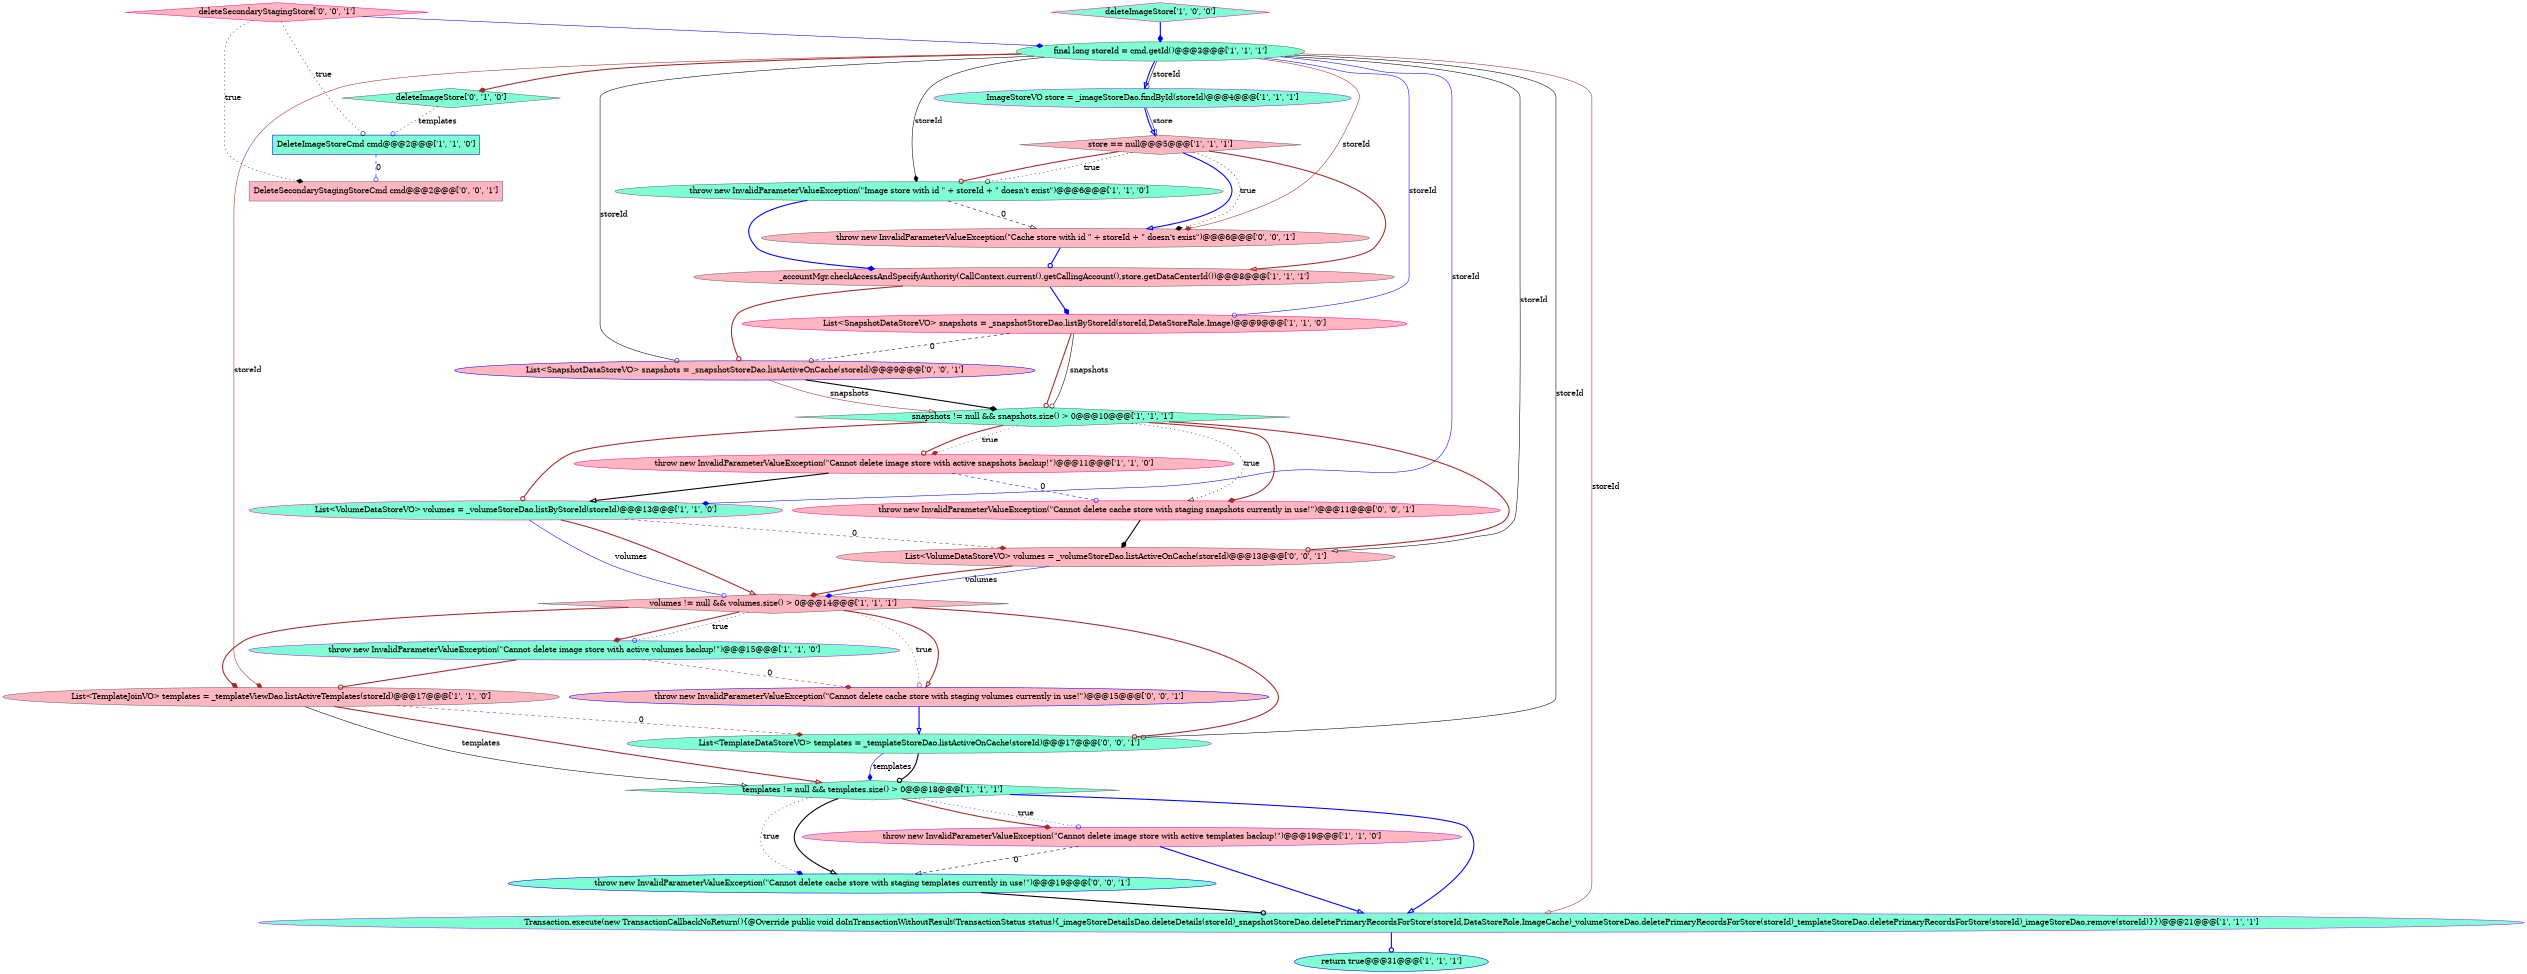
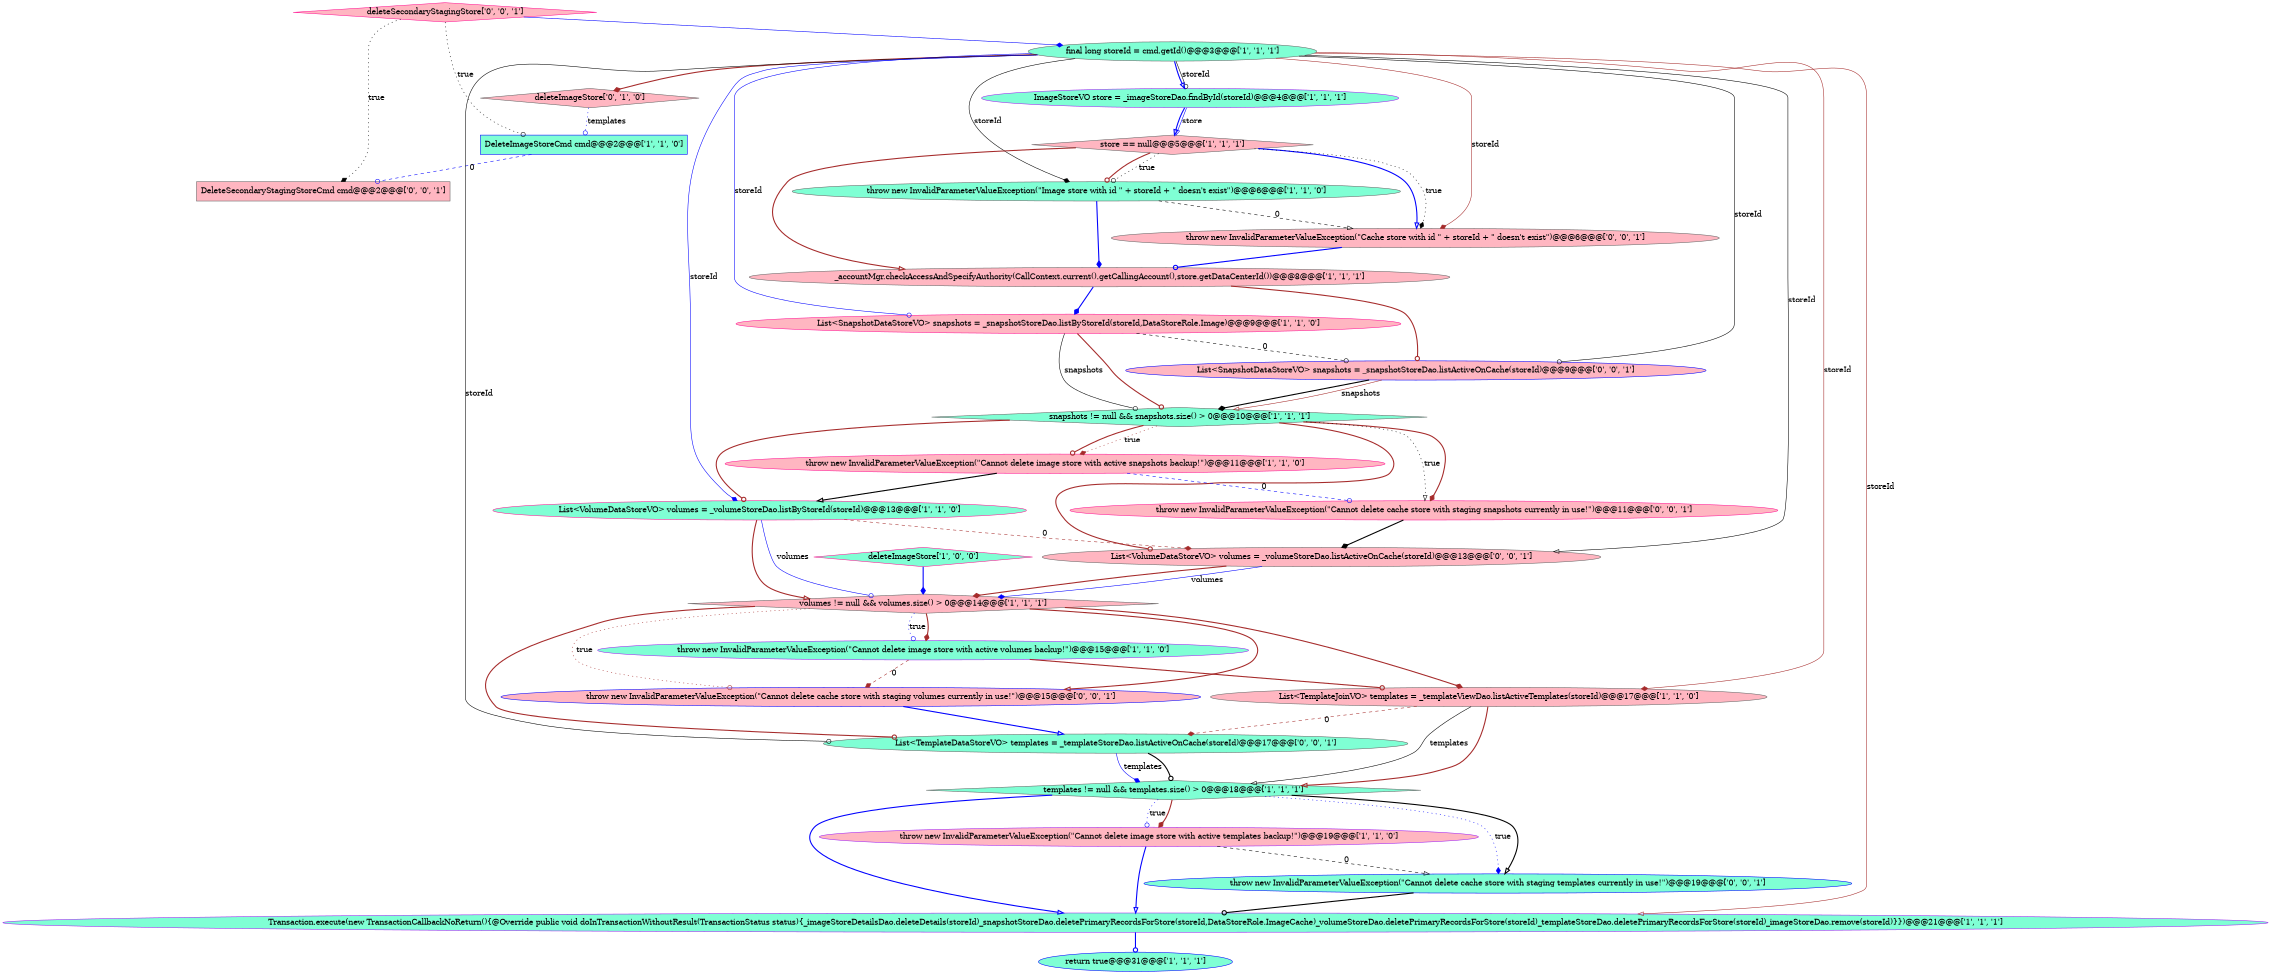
  digraph {
    node [color=gray40 fillcolor=lightpink shape=ellipse style=filled]
    edge [arrowhead=odot color=brown style=bold]
-   n1 [fillcolor=aquamarine label="deleteImageStore['0', '1', '0']" shape=diamond]
+   n1 [label="deleteImageStore['0', '1', '0']" shape=diamond]
    n2 [color=blue fillcolor=aquamarine label="DeleteImageStoreCmd cmd@@@2@@@['1', '1', '0']" shape=box]
    n3 [fillcolor=aquamarine label="final long storeId = cmd.getId()@@@3@@@['1', '1', '1']"]
    n4 [label="List<TemplateJoinVO> templates = _templateViewDao.listActiveTemplates(storeId)@@@17@@@['1', '1', '0']"]
    n5 [color=deeppink label="List<SnapshotDataStoreVO> snapshots = _snapshotStoreDao.listByStoreId(storeId,DataStoreRole.Image)@@@9@@@['1', '1', '0']"]
    n6 [color=blue label="List<SnapshotDataStoreVO> snapshots = _snapshotStoreDao.listActiveOnCache(storeId)@@@9@@@['0', '0', '1']"]
    n7 [color=purple fillcolor=aquamarine label="Transaction.execute(new TransactionCallbackNoReturn(){@Override public void doInTransactionWithoutResult(TransactionStatus status){_imageStoreDetailsDao.deleteDetails(storeId)_snapshotStoreDao.deletePrimaryRecordsForStore(storeId,DataStoreRole.ImageCache)_volumeStoreDao.deletePrimaryRecordsForStore(storeId)_templateStoreDao.deletePrimaryRecordsForStore(storeId)_imageStoreDao.remove(storeId)}})@@@21@@@['1', '1', '1']"]
    n8 [fillcolor=aquamarine label="throw new InvalidParameterValueException(\"Image store with id \" + storeId + \" doesn't exist\")@@@6@@@['1', '1', '0']"]
    n9 [fillcolor=aquamarine label="List<TemplateDataStoreVO> templates = _templateStoreDao.listActiveOnCache(storeId)@@@17@@@['0', '0', '1']"]
    n10 [label="throw new InvalidParameterValueException(\"Cache store with id \" + storeId + \" doesn't exist\")@@@6@@@['0', '0', '1']"]
    n11 [color=deeppink fillcolor=aquamarine label="List<VolumeDataStoreVO> volumes = _volumeStoreDao.listByStoreId(storeId)@@@13@@@['1', '1', '0']"]
    n12 [color=purple fillcolor=aquamarine label="ImageStoreVO store = _imageStoreDao.findById(storeId)@@@4@@@['1', '1', '1']"]
    n13 [label="List<VolumeDataStoreVO> volumes = _volumeStoreDao.listActiveOnCache(storeId)@@@13@@@['0', '0', '1']"]
    n14 [label="DeleteSecondaryStagingStoreCmd cmd@@@2@@@['0', '0', '1']" shape=box]
    n15 [color=purple fillcolor=aquamarine label="throw new InvalidParameterValueException(\"Cannot delete image store with active volumes backup!\")@@@15@@@['1', '1', '0']"]
    n16 [color=blue label="throw new InvalidParameterValueException(\"Cannot delete cache store with staging volumes currently in use!\")@@@15@@@['0', '0', '1']"]
    n17 [fillcolor=aquamarine label="templates != null && templates.size() > 0@@@18@@@['1', '1', '1']" shape=diamond]
    n18 [fillcolor=aquamarine label="snapshots != null && snapshots.size() > 0@@@10@@@['1', '1', '1']" shape=diamond]
    n19 [color=deeppink label="throw new InvalidParameterValueException(\"Cannot delete cache store with staging snapshots currently in use!\")@@@11@@@['0', '0', '1']"]
    n20 [color=deeppink label="throw new InvalidParameterValueException(\"Cannot delete image store with active snapshots backup!\")@@@11@@@['1', '1', '0']"]
    n21 [color=purple label="throw new InvalidParameterValueException(\"Cannot delete image store with active templates backup!\")@@@19@@@['1', '1', '0']"]
    n22 [color=blue fillcolor=aquamarine label="throw new InvalidParameterValueException(\"Cannot delete cache store with staging templates currently in use!\")@@@19@@@['0', '0', '1']"]
    n23 [color=blue fillcolor=aquamarine label="return true@@@31@@@['1', '1', '1']"]
    n24 [label="_accountMgr.checkAccessAndSpecifyAuthority(CallContext.current().getCallingAccount(),store.getDataCenterId())@@@8@@@['1', '1', '1']"]
    n25 [label="volumes != null && volumes.size() > 0@@@14@@@['1', '1', '1']" shape=diamond]
    n26 [label="store == null@@@5@@@['1', '1', '1']" shape=diamond]
    n27 [color=deeppink label="deleteSecondaryStagingStore['0', '0', '1']" shape=diamond]
    n28 [color=deeppink fillcolor=aquamarine label="deleteImageStore['1', '0', '0']" shape=diamond]
    n1 -> n2 [color=blue label=templates style=dotted]
    n2 -> n14 [color=blue label=0 style=dashed]
    n3 -> n1 [arrowhead=diamond]
    n3 -> n4 [arrowhead=diamond label=storeId style=solid]
    n3 -> n5 [color=blue label=storeId style=solid]
    n3 -> n6 [color=black label=storeId style=solid]
    n3 -> n7 [arrowhead=onormal label=storeId style=solid]
    n3 -> n8 [arrowhead=diamond color=black label=storeId style=solid]
    n3 -> n9 [color=black label=storeId style=solid]
    n3 -> n10 [arrowhead=diamond label=storeId style=solid]
    n3 -> n11 [arrowhead=diamond color=blue label=storeId style=solid]
    n3 -> n12 [color=black label=storeId style=solid]
    n3 -> n12 [arrowhead=onormal color=blue]
    n3 -> n13 [arrowhead=onormal color=black label=storeId style=solid]
    n4 -> n9 [arrowhead=diamond label=0 style=dashed]
    n4 -> n17 [arrowhead=onormal]
    n4 -> n17 [arrowhead=onormal color=black label=templates style=solid]
    n5 -> n6 [color=black label=0 style=dashed]
    n5 -> n18 [color=black label=snapshots style=solid]
    n5 -> n18
    n6 -> n18 [arrowhead=diamond color=black]
    n6 -> n18 [arrowhead=onormal label=snapshots style=solid]
    n7 -> n23 [color=blue]
    n8 -> n10 [arrowhead=onormal color=black label=0 style=dashed]
    n8 -> n24 [arrowhead=diamond color=blue]
    n9 -> n17 [arrowhead=diamond color=blue label=templates style=solid]
    n9 -> n17 [color=black]
    n10 -> n24 [color=blue]
    n11 -> n13 [arrowhead=diamond label=0 style=dashed]
    n11 -> n25 [arrowhead=onormal]
    n11 -> n25 [color=blue label=volumes style=solid]
    n12 -> n26 [arrowhead=onormal color=blue label=store style=solid]
    n12 -> n26 [arrowhead=onormal color=blue]
    n13 -> n25 [arrowhead=diamond color=blue label=volumes style=solid]
    n13 -> n25 [arrowhead=diamond]
    n15 -> n4
    n15 -> n16 [arrowhead=diamond label=0 style=dashed]
    n16 -> n9 [arrowhead=onormal color=blue]
    n17 -> n7 [arrowhead=onormal color=blue]
    n17 -> n21 [color=blue label=true style=dotted]
    n17 -> n21 [arrowhead=diamond]
    n17 -> n22 [arrowhead=diamond color=blue label=true style=dotted]
    n17 -> n22 [arrowhead=onormal color=black]
    n18 -> n11
    n18 -> n13
    n18 -> n19 [arrowhead=diamond]
    n18 -> n19 [arrowhead=onormal color=black label=true style=dotted]
    n18 -> n20 [arrowhead=diamond label=true style=dotted]
    n18 -> n20
    n19 -> n13 [arrowhead=diamond color=black]
    n20 -> n11 [arrowhead=onormal color=black]
    n20 -> n19 [color=blue label=0 style=dashed]
    n21 -> n7 [arrowhead=onormal color=blue]
    n21 -> n22 [arrowhead=onormal color=black label=0 style=dashed]
    n22 -> n7 [color=black]
    n24 -> n5 [arrowhead=diamond color=blue]
    n24 -> n6
    n25 -> n4 [arrowhead=diamond]
    n25 -> n9
    n25 -> n15 [arrowhead=diamond]
    n25 -> n15 [color=blue label=true style=dotted]
    n25 -> n16 [label=true style=dotted]
    n25 -> n16 [arrowhead=onormal]
    n26 -> n8 [color=black label=true style=dotted]
    n26 -> n8
    n26 -> n10 [arrowhead=onormal color=blue]
    n26 -> n10 [arrowhead=diamond color=black label=true style=dotted]
    n26 -> n24 [arrowhead=onormal]
    n27 -> n2 [color=black label=true style=dotted]
    n27 -> n3 [arrowhead=diamond color=blue style=solid]
    n27 -> n14 [arrowhead=diamond color=black label=true style=dotted]
-   n28 -> n3 [arrowhead=diamond color=blue]
+   n28 -> n25 [arrowhead=diamond color=blue]
  }
